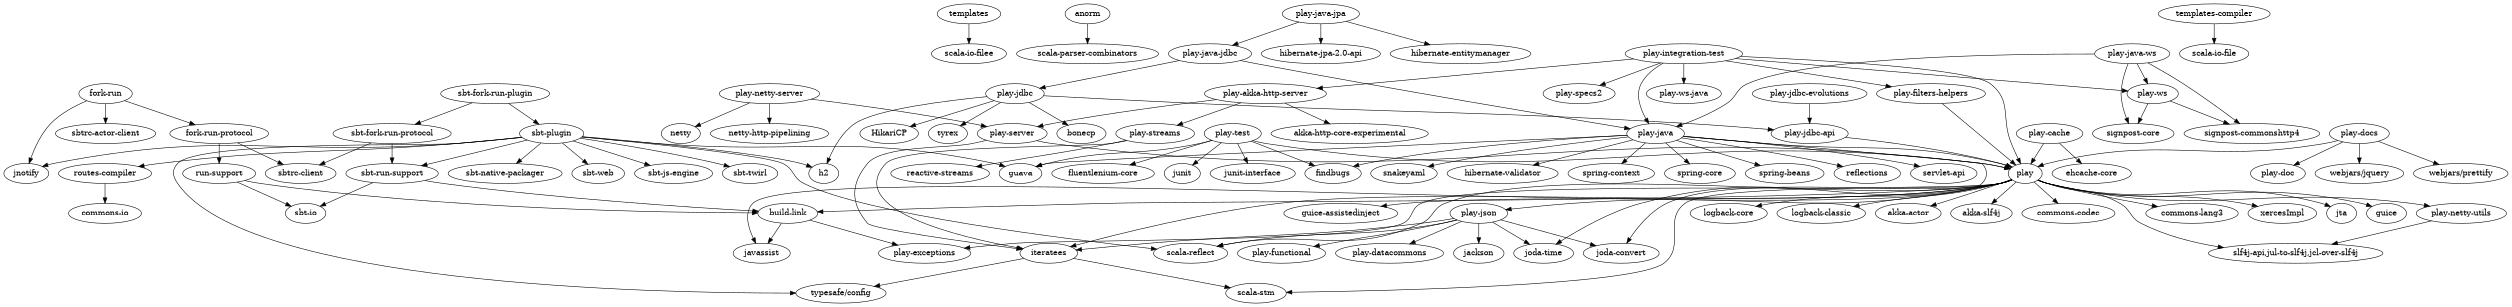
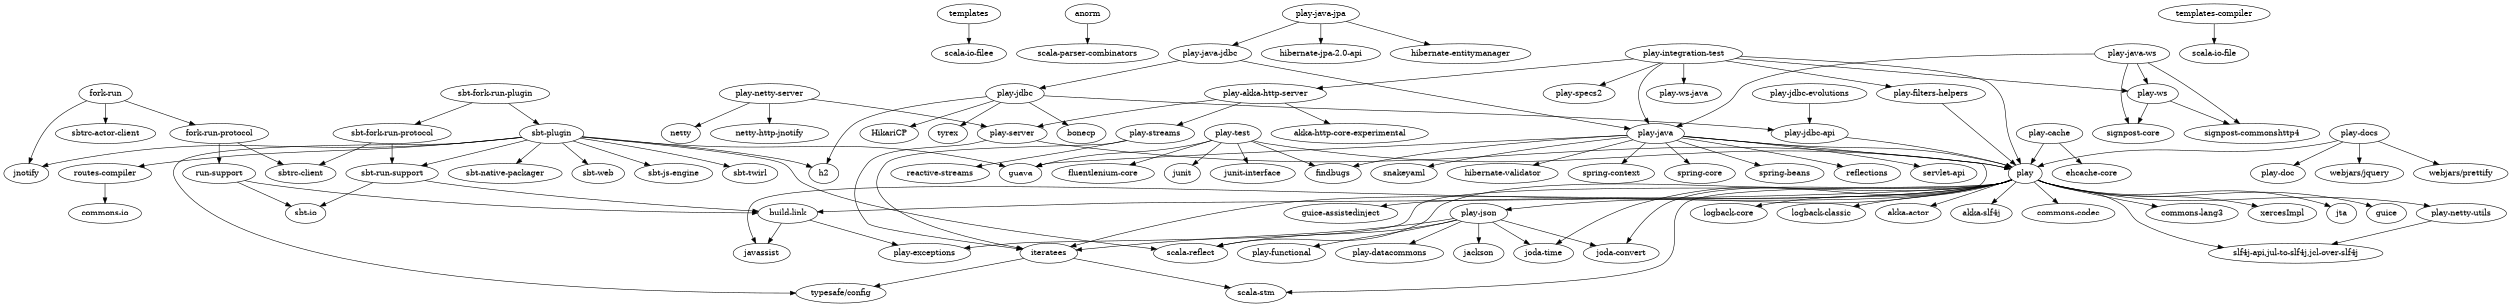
  digraph {
    rankdir=TB
    templates
    "scala-io-filee"
    anorm
    "scala-parser-combinators"
    "build-link"
    javassist
    "play-exceptions"
    "run-support"
    "sbt-io"
    "sbt-run-support"
    "routes-compiler"
    "commons-io"
    "templates-compiler"
    "scala-io-file"
    iteratees
    "scala-stm"
    "typesafe/config"
    "play-streams"
    "reactive-streams"
    "play-json"
    "play-functional"
    "play-datacommons"
    "joda-time"
    "joda-convert"
    jackson
    "scala-reflect"
    "play-netty-utils"
    "slf4j-api,jul-to-slf4j,jcl-over-slf4j"
    play
    "logback-core"
    "logback-classic"
    "akka-actor"
    "akka-slf4j"
    "commons-codec"
    "commons-lang3"
    xercesImpl
    jta
    guice
    "guice-assistedinject"
    "play-server"
    "play-netty-server"
    netty
-   "netty-http-pipelining"
+   "netty-http-pipelining" [label="netty-http-jnotify"]
    "play-akka-http-server"
    "akka-http-core-experimental"
    "play-ws"
    "signpost-core"
    "signpost-commonshttp4"
    "play-java-ws"
    "play-java"
    snakeyaml
    "hibernate-validator"
    "spring-context"
    "spring-core"
    "spring-beans"
    reflections
    guava
    findbugs
    "servlet-api"
    "play-cache"
    "ehcache-core"
    "play-jdbc-api"
    "play-jdbc"
    bonecp
    HikariCP
    h2
    tyrex
    "play-jdbc-evolutions"
    "play-java-jdbc"
    "play-java-jpa"
    "hibernate-jpa-2.0-api"
    "hibernate-entitymanager"
    "play-test"
    junit
    "junit-interface"
    "fluentlenium-core"
    "play-docs"
    "play-doc"
    "webjars/jquery"
    "webjars/prettify"
    "sbt-plugin"
    jnotify
    "sbt-twirl"
    "sbt-native-packager"
    "sbt-web"
    "sbt-js-engine"
    "fork-run-protocol"
    "sbtrc-client"
    "sbt-fork-run-protocol"
    "fork-run"
    "sbtrc-actor-client"
    "sbt-fork-run-plugin"
    "play-filters-helpers"
    "play-integration-test"
    "play-ws-java"
    "play-specs2"
    templates -> "scala-io-filee"
    anorm -> "scala-parser-combinators"
    "build-link" -> javassist
    "build-link" -> "play-exceptions"
    "run-support" -> "build-link"
    "run-support" -> "sbt-io"
    "sbt-run-support" -> "build-link"
    "sbt-run-support" -> "sbt-io"
    "routes-compiler" -> "commons-io"
    "templates-compiler" -> "scala-io-file"
    iteratees -> "scala-stm"
    iteratees -> "typesafe/config"
    "play-streams" -> iteratees
    "play-streams" -> "reactive-streams"
    "play-json" -> iteratees
    "play-json" -> "play-functional"
    "play-json" -> "play-datacommons"
    "play-json" -> "joda-time"
    "play-json" -> "joda-convert"
    "play-json" -> jackson
    "play-json" -> "scala-reflect"
    "play-netty-utils" -> "slf4j-api,jul-to-slf4j,jcl-over-slf4j"
    play -> "build-link"
    play -> "play-exceptions"
    play -> iteratees
    play -> "scala-stm"
    play -> "play-json"
    play -> "joda-time"
    play -> "joda-convert"
    play -> "scala-reflect"
    play -> "play-netty-utils"
    play -> "slf4j-api,jul-to-slf4j,jcl-over-slf4j"
    play -> "logback-core"
    play -> "logback-classic"
    play -> "akka-actor"
    play -> "akka-slf4j"
    play -> "commons-codec"
    play -> "commons-lang3"
    play -> xercesImpl
    play -> jta
    play -> guice
    play -> "guice-assistedinject"
    "play-server" -> iteratees
    "play-server" -> play
    "play-netty-server" -> "play-server"
    "play-netty-server" -> netty
    "play-netty-server" -> "netty-http-pipelining"
    "play-akka-http-server" -> "play-streams"
    "play-akka-http-server" -> "play-server"
    "play-akka-http-server" -> "akka-http-core-experimental"
    "play-ws" -> "signpost-core"
    "play-ws" -> "signpost-commonshttp4"
    "play-java-ws" -> "play-ws"
    "play-java-ws" -> "signpost-core"
    "play-java-ws" -> "signpost-commonshttp4"
    "play-java-ws" -> "play-java"
    "play-java" -> javassist
    "play-java" -> play
    "play-java" -> snakeyaml
    "play-java" -> "hibernate-validator"
    "play-java" -> "spring-context"
    "play-java" -> "spring-core"
    "play-java" -> "spring-beans"
    "play-java" -> reflections
    "play-java" -> guava
    "play-java" -> findbugs
    "play-java" -> "servlet-api"
    "play-cache" -> play
    "play-cache" -> "ehcache-core"
    "play-jdbc-api" -> play
    "play-jdbc" -> "play-jdbc-api"
    "play-jdbc" -> bonecp
    "play-jdbc" -> HikariCP
    "play-jdbc" -> h2
    "play-jdbc" -> tyrex
    "play-jdbc-evolutions" -> "play-jdbc-api"
    "play-java-jdbc" -> "play-java"
    "play-java-jdbc" -> "play-jdbc"
    "play-java-jpa" -> "play-java-jdbc"
    "play-java-jpa" -> "hibernate-jpa-2.0-api"
    "play-java-jpa" -> "hibernate-entitymanager"
    "play-test" -> play
    "play-test" -> guava
    "play-test" -> findbugs
    "play-test" -> junit
    "play-test" -> "junit-interface"
    "play-test" -> "fluentlenium-core"
    "play-docs" -> play
    "play-docs" -> "play-doc"
    "play-docs" -> "webjars/jquery"
    "play-docs" -> "webjars/prettify"
    "sbt-plugin" -> "sbt-run-support"
    "sbt-plugin" -> "routes-compiler"
    "sbt-plugin" -> "typesafe/config"
    "sbt-plugin" -> "scala-reflect"
    "sbt-plugin" -> guava
    "sbt-plugin" -> h2
    "sbt-plugin" -> jnotify
    "sbt-plugin" -> "sbt-twirl"
    "sbt-plugin" -> "sbt-native-packager"
    "sbt-plugin" -> "sbt-web"
    "sbt-plugin" -> "sbt-js-engine"
    "fork-run-protocol" -> "run-support"
    "fork-run-protocol" -> "sbtrc-client"
    "sbt-fork-run-protocol" -> "sbt-run-support"
    "sbt-fork-run-protocol" -> "sbtrc-client"
    "fork-run" -> jnotify
    "fork-run" -> "fork-run-protocol"
    "fork-run" -> "sbtrc-actor-client"
    "sbt-fork-run-plugin" -> "sbt-plugin"
    "sbt-fork-run-plugin" -> "sbt-fork-run-protocol"
    "play-filters-helpers" -> play
    "play-integration-test" -> play
    "play-integration-test" -> "play-akka-http-server"
    "play-integration-test" -> "play-ws"
    "play-integration-test" -> "play-java"
    "play-integration-test" -> "play-filters-helpers"
    "play-integration-test" -> "play-ws-java"
    "play-integration-test" -> "play-specs2"
  }
